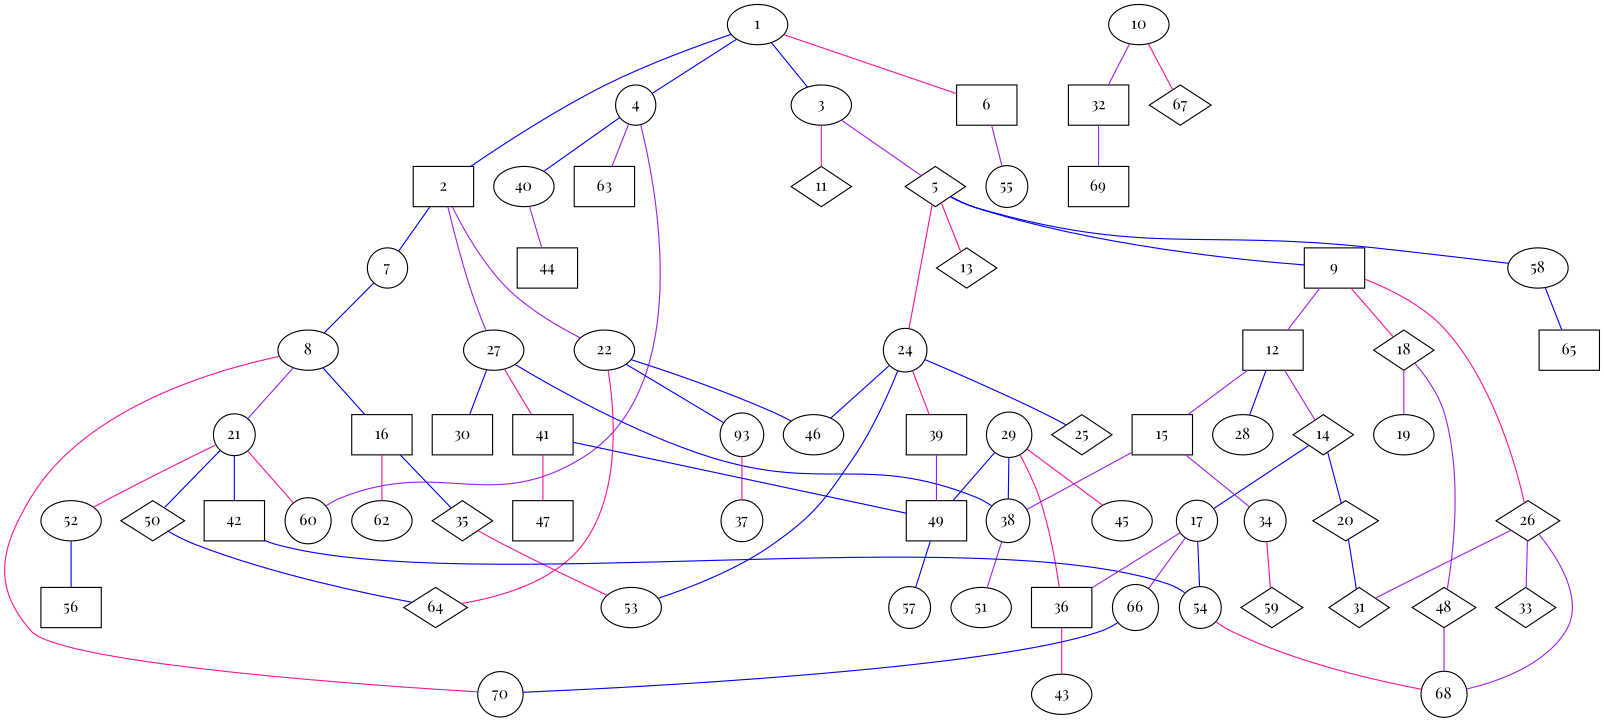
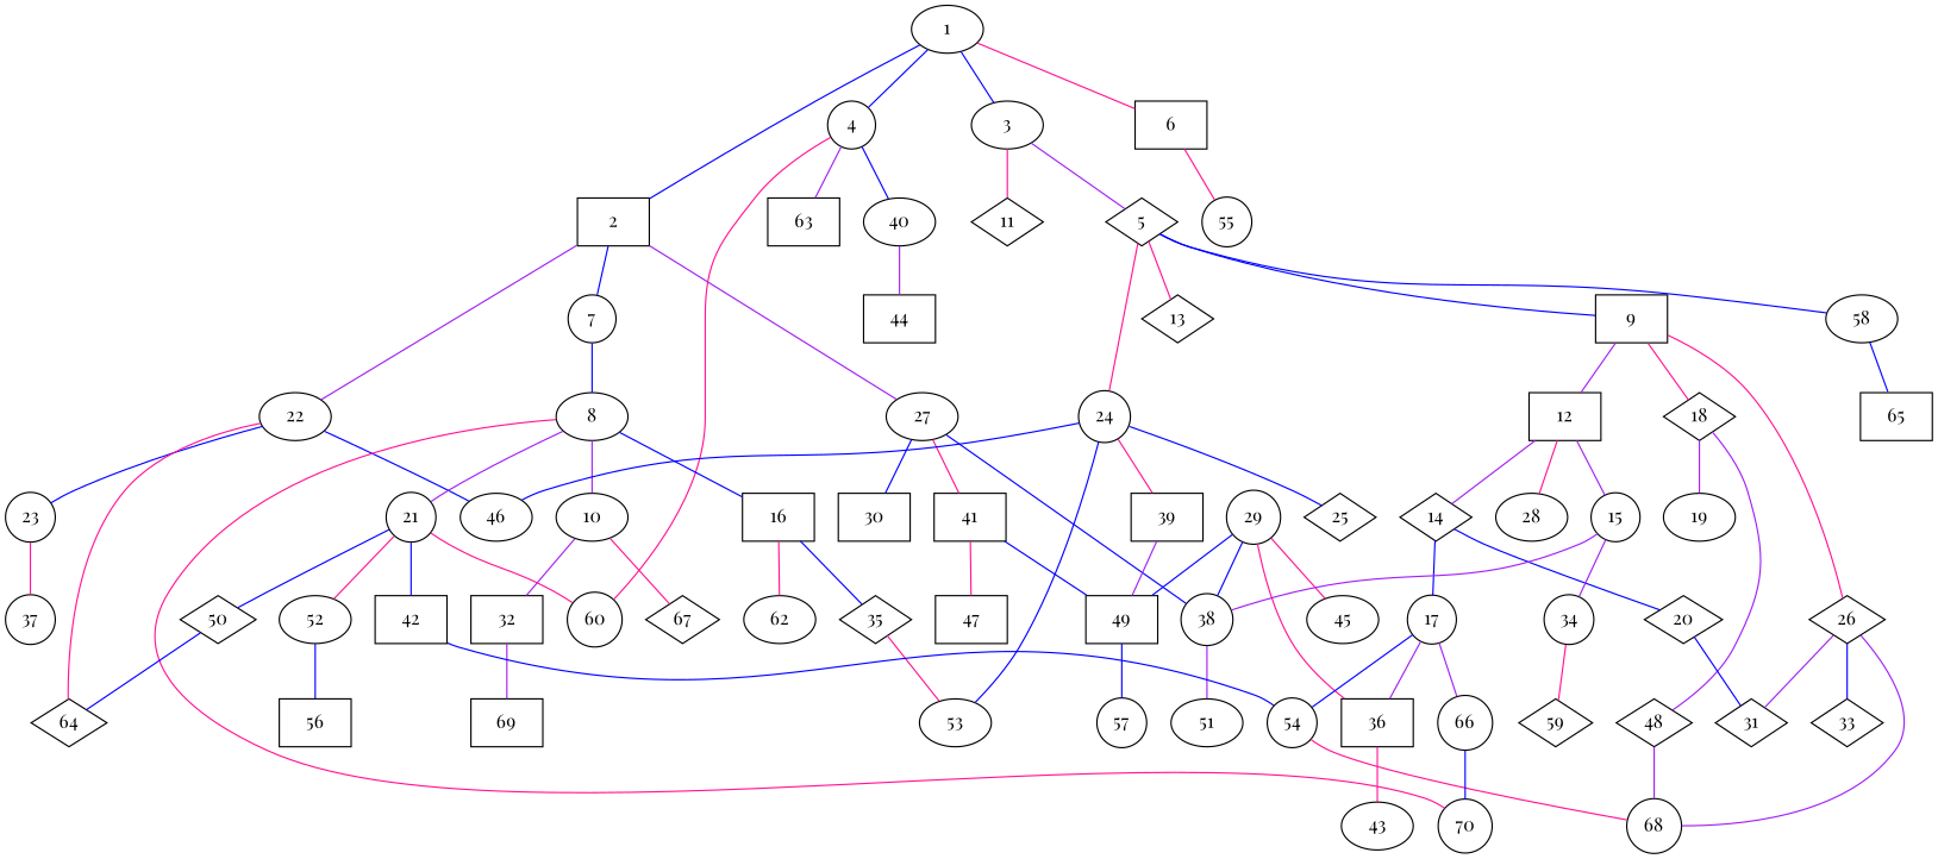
  graph {
    fontname="Playfair Display"
    node [fontname="Playfair Display" shape=box]
    edge [color=blue fontname="Playfair Display"]
    1 [shape=ellipse]
    2
    3 [shape=ellipse]
    4 [shape=circle]
    6
    7 [shape=circle]
    22 [shape=ellipse]
    27 [shape=ellipse]
    5 [shape=diamond]
    11 [shape=diamond]
    40 [shape=ellipse]
    60 [shape=circle]
    63
    55 [shape=circle]
    8 [shape=ellipse]
-   23 [shape=circle label=93]
+   23 [shape=circle]
    46 [shape=ellipse]
    64 [shape=diamond]
    38 [shape=circle]
    30
    41
    9
    13 [shape=diamond]
    24 [shape=circle]
    58 [shape=ellipse]
    29 [shape=circle]
    36
    45 [shape=ellipse]
    49
    44
    10 [shape=ellipse]
    16
    21 [shape=circle]
    70 [shape=circle]
    37 [shape=circle]
    51 [shape=ellipse]
    47
    12
    18 [shape=diamond]
    26 [shape=diamond]
    25 [shape=diamond]
    39
    53 [shape=ellipse]
    65
    43 [shape=ellipse]
    57 [shape=circle]
    14 [shape=diamond]
-   15
+   15 [shape=circle]
    28 [shape=ellipse]
    19 [shape=ellipse]
    48 [shape=diamond]
    31 [shape=diamond]
    33 [shape=diamond]
    68 [shape=circle]
    32
    67 [shape=diamond]
    35 [shape=diamond]
    62 [shape=ellipse]
    42
    50 [shape=diamond]
    52 [shape=ellipse]
    69
    54 [shape=circle]
    56
    17 [shape=circle]
    20 [shape=diamond]
    34 [shape=circle]
    66 [shape=circle]
    59 [shape=diamond]
    1 -- 2
    1 -- 3
    1 -- 4
    1 -- 6 [color=deeppink]
    2 -- 7
    2 -- 22 [color=purple]
    2 -- 27 [color=purple]
    3 -- 5 [color=purple]
    3 -- 11 [color=deeppink]
    4 -- 40
-   4 -- 60 [color=purple]
+   4 -- 60 [color=deeppink]
    4 -- 63 [color=purple]
-   6 -- 55 [color=purple]
+   6 -- 55 [color=deeppink]
    7 -- 8
    22 -- 23
    22 -- 46
    22 -- 64 [color=deeppink]
    27 -- 38
    27 -- 30
    27 -- 41 [color=deeppink]
    5 -- 9
    5 -- 13 [color=deeppink]
    5 -- 24 [color=deeppink]
    5 -- 58
    40 -- 44 [color=purple]
+   8 -- 10 [color=purple]
    8 -- 16
    8 -- 21 [color=purple]
    8 -- 70 [color=deeppink]
    23 -- 37 [color=deeppink]
    38 -- 51 [color=purple]
    41 -- 49
    41 -- 47 [color=deeppink]
    9 -- 12 [color=purple]
    9 -- 18 [color=deeppink]
    9 -- 26 [color=deeppink]
    24 -- 46
    24 -- 25
    24 -- 39 [color=deeppink]
    24 -- 53
    58 -- 65
    29 -- 38
    29 -- 36 [color=deeppink]
    29 -- 45 [color=deeppink]
    29 -- 49
    36 -- 43 [color=deeppink]
    49 -- 57
    10 -- 32 [color=purple]
    10 -- 67 [color=deeppink]
    16 -- 35
    16 -- 62 [color=deeppink]
    21 -- 60 [color=deeppink]
    21 -- 42
    21 -- 50
    21 -- 52 [color=deeppink]
    12 -- 14 [color=purple]
    12 -- 15 [color=purple]
-   12 -- 28
+   12 -- 28 [color=deeppink]
    18 -- 19 [color=purple]
    18 -- 48 [color=purple]
    26 -- 31 [color=purple]
-   26 -- 33 [color=purple]
+   26 -- 33
    26 -- 68 [color=purple]
    39 -- 49 [color=purple]
    14 -- 17
    14 -- 20
    15 -- 38 [color=purple]
    15 -- 34 [color=purple]
    48 -- 68 [color=purple]
    32 -- 69 [color=purple]
    35 -- 53 [color=deeppink]
    42 -- 54
    50 -- 64
    52 -- 56
    54 -- 68 [color=deeppink]
    17 -- 36 [color=purple]
    17 -- 54
    17 -- 66 [color=purple]
    20 -- 31
    34 -- 59 [color=deeppink]
    66 -- 70
  }
